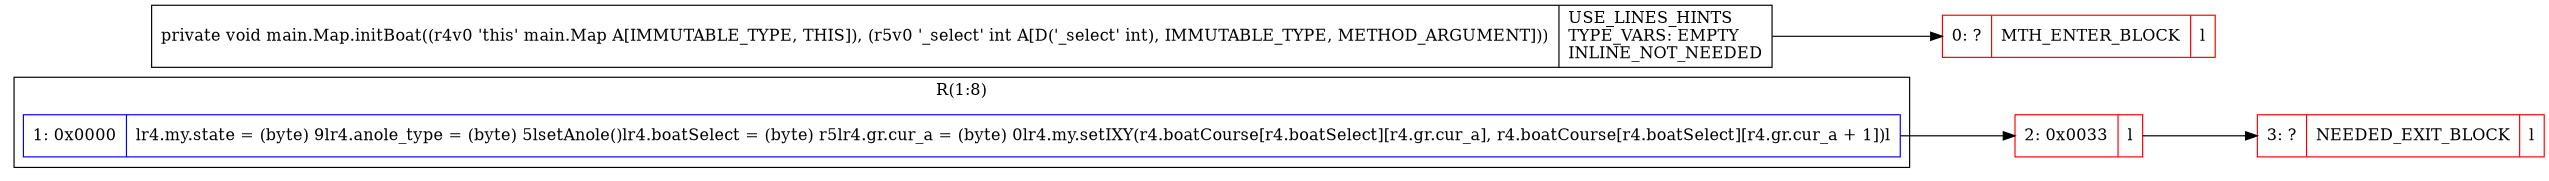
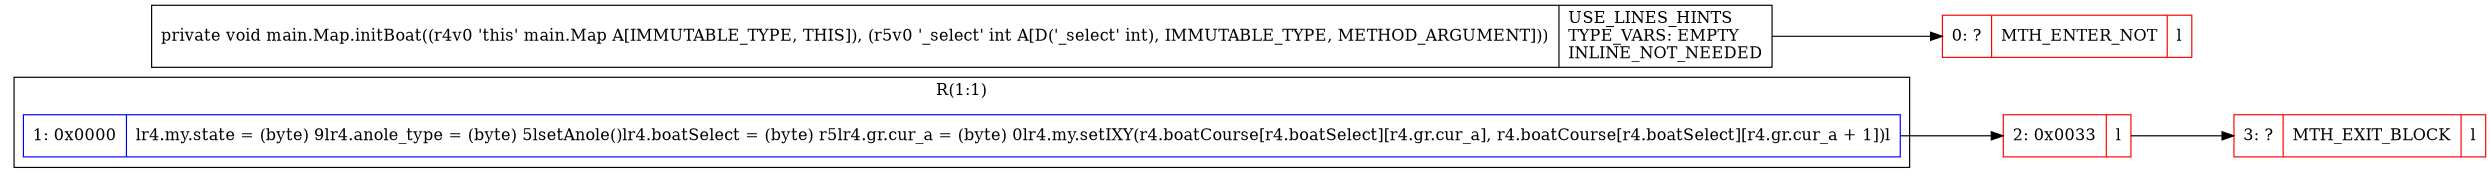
  digraph {
    rankdir=LR
    node [color=red shape=record]
    n1 [color=blue label="{1\:\ 0x0000|lr4.my.state = (byte) 9lr4.anole_type = (byte) 5lsetAnole()lr4.boatSelect = (byte) r5lr4.gr.cur_a = (byte) 0lr4.my.setIXY(r4.boatCourse[r4.boatSelect][r4.gr.cur_a], r4.boatCourse[r4.boatSelect][r4.gr.cur_a + 1])l}"]
    n2 [label="{2\:\ 0x0033|l}"]
-   n3 [label="{3\:\ ?|NEEDED_EXIT_BLOCK\l|l}"]
-   n4 [label="{0\:\ ?|MTH_ENTER_BLOCK\l|l}"]
+   n3 [label="{3\:\ ?|MTH_EXIT_BLOCK\l|l}"]
+   n4 [label="{0\:\ ?|MTH_ENTER_NOT\l|l}"]
    n5 [label="{private void main.Map.initBoat((r4v0 'this' main.Map A[IMMUTABLE_TYPE, THIS]), (r5v0 '_select' int A[D('_select' int), IMMUTABLE_TYPE, METHOD_ARGUMENT]))  | USE_LINES_HINTS\lTYPE_VARS: EMPTY\lINLINE_NOT_NEEDED\l}" color=""]
    subgraph cluster_1 {
-     label="R(1:8)"
+     label="R(1:1)"
      n1
    }
    n1 -> n2
    n2 -> n3
    n5 -> n4
  }
